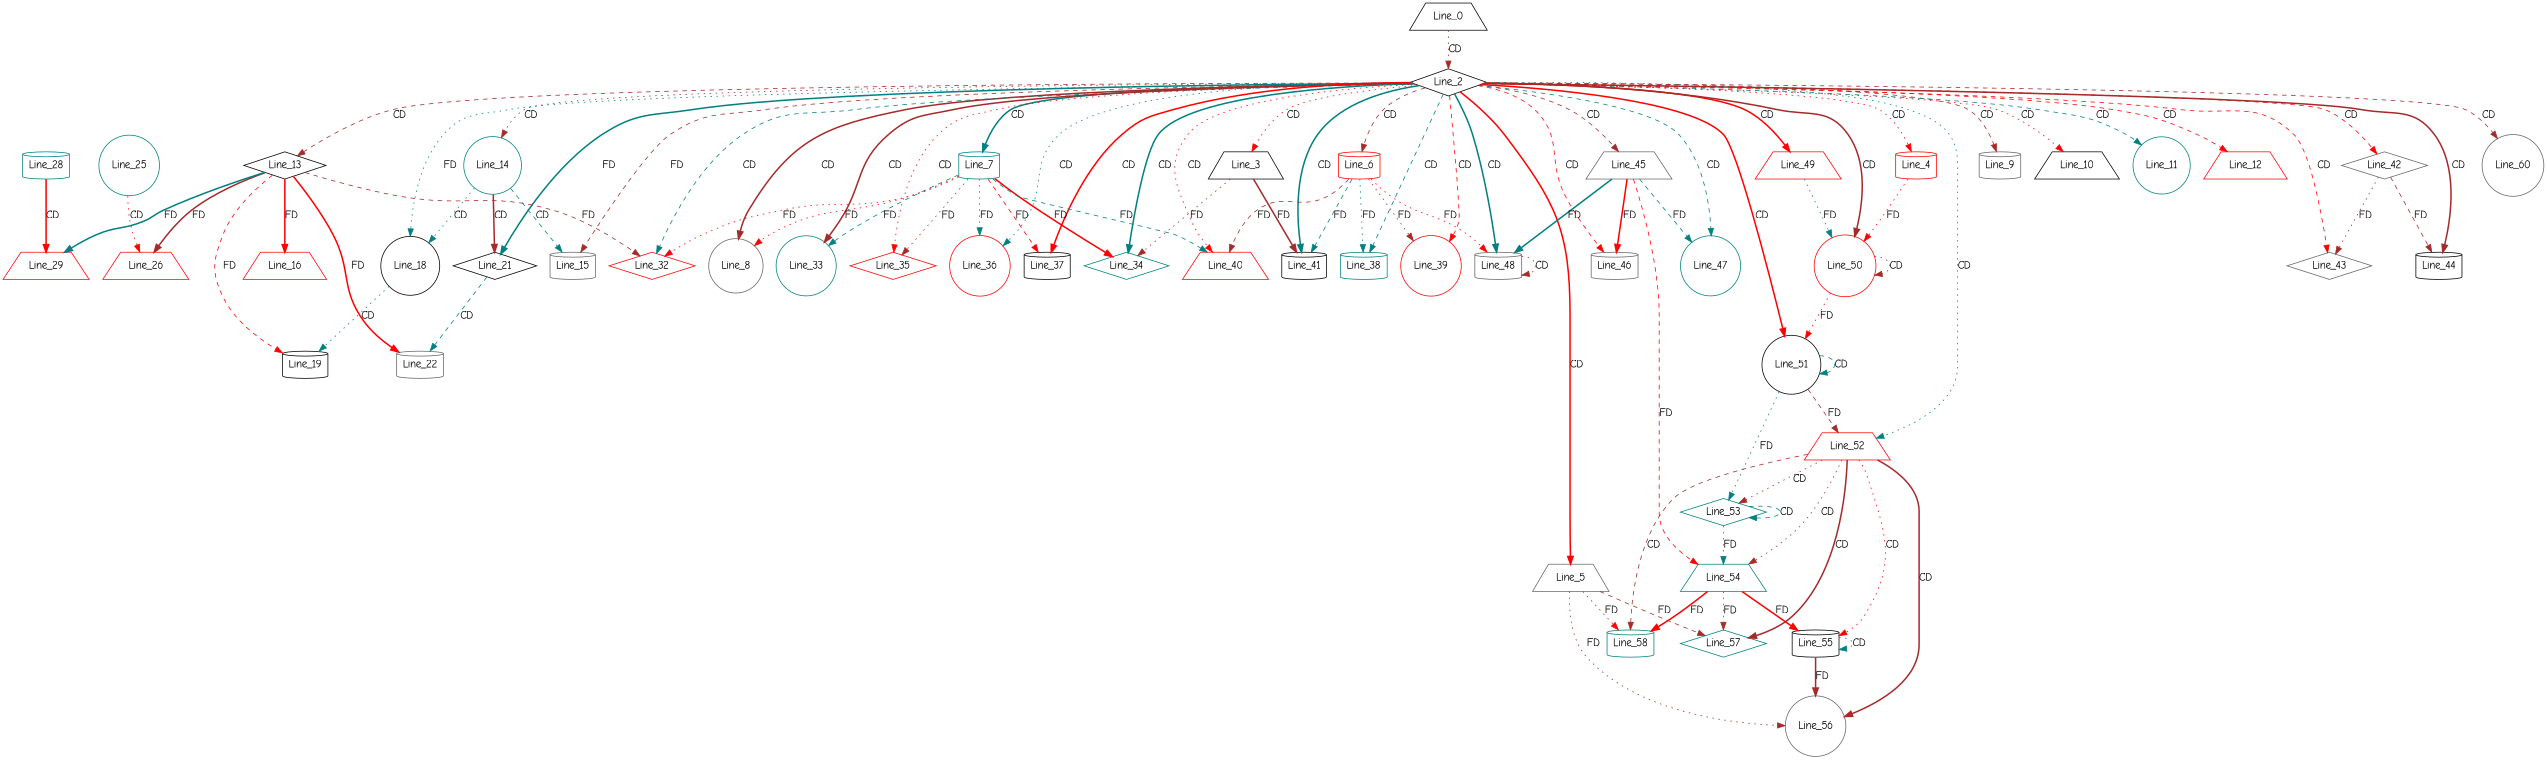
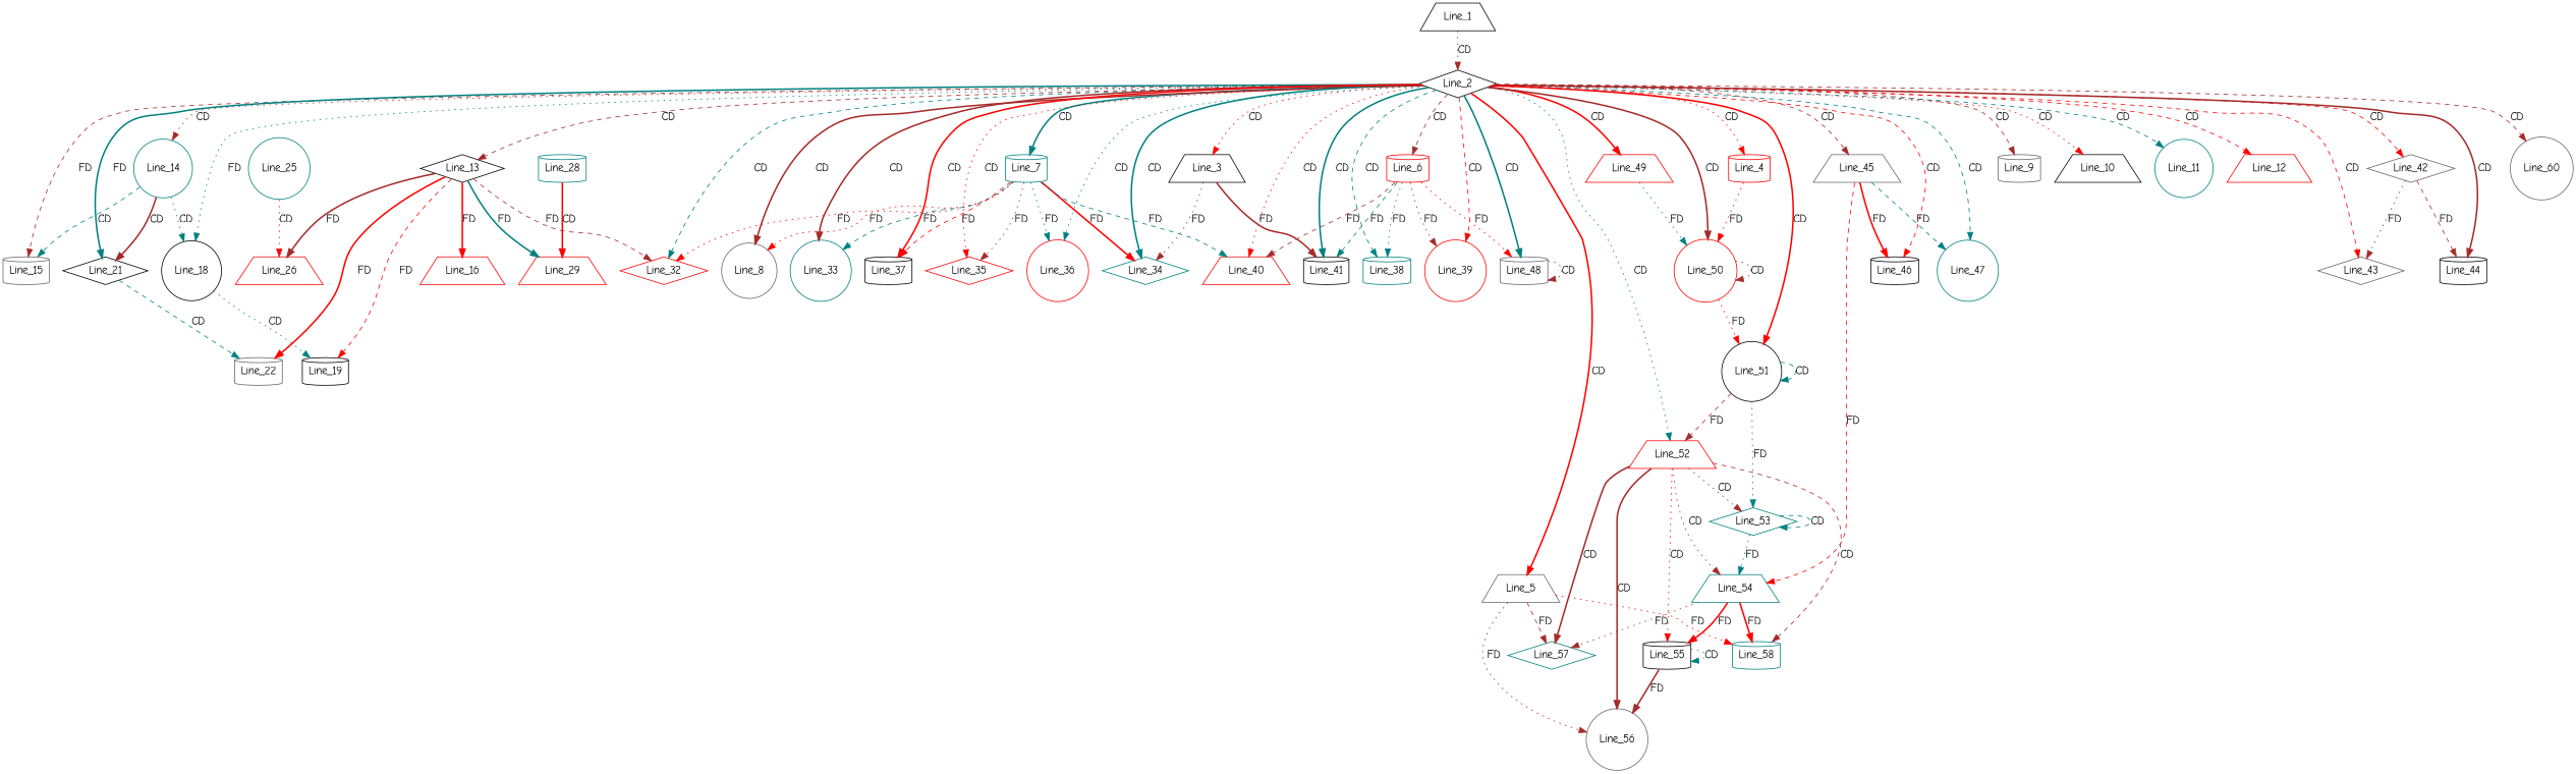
  digraph {
    fontname="Comic Neue"
    node [color=red fontname="Comic Neue" shape=cylinder]
    edge [color=brown fontname="Comic Neue" style=dotted]
-   Line_1 [color=black shape=trapezium label=Line_0]
+   Line_1 [color=black shape=trapezium]
    Line_2 [color=black shape=diamond]
    Line_3 [color=black shape=trapezium]
    Line_4
    Line_5 [color=gray40 shape=trapezium]
    Line_6
    Line_7 [color=teal]
    Line_8 [color=gray40 shape=circle]
    Line_9 [color=gray40]
    Line_10 [color=black shape=trapezium]
    Line_11 [color=teal shape=circle]
    Line_12 [shape=trapezium]
    Line_13 [color=black shape=diamond]
    Line_14 [color=teal shape=circle]
    Line_15 [color=gray40]
    Line_18 [color=black shape=circle]
    Line_21 [color=black shape=diamond]
    Line_32 [shape=diamond]
    Line_33 [color=teal shape=circle]
    Line_34 [color=teal shape=diamond]
    Line_35 [shape=diamond]
    Line_36 [shape=circle]
    Line_37 [color=black]
    Line_38 [color=teal]
    Line_39 [shape=circle]
    Line_40 [shape=trapezium]
    Line_41 [color=black]
    Line_42 [color=gray40 shape=diamond]
    Line_43 [color=gray40 shape=diamond]
    Line_44 [color=black]
    Line_45 [color=gray40 shape=trapezium]
-   Line_46 [color=gray40]
+   Line_46 [color=black]
    Line_47 [color=teal shape=circle]
    Line_48 [color=gray40]
    Line_49 [shape=trapezium]
    Line_50 [shape=circle]
    Line_51 [color=black shape=circle]
    Line_52 [shape=trapezium]
    Line_60 [color=gray40 shape=circle]
    Line_56 [color=gray40 shape=circle]
    Line_57 [color=teal shape=diamond]
    Line_58 [color=teal]
    Line_16 [shape=trapezium]
    Line_19 [color=black]
    Line_22 [color=gray40]
    Line_26 [shape=trapezium]
    Line_29 [shape=trapezium]
    Line_54 [color=teal shape=trapezium]
    Line_53 [color=teal shape=diamond]
    Line_55 [color=black]
    Line_25 [color=teal shape=circle]
    Line_28 [color=teal]
    Line_1 -> Line_2 [label=CD]
    Line_2 -> Line_3 [color=red label=CD]
    Line_2 -> Line_4 [color=red label=CD]
    Line_2 -> Line_5 [color=red label=CD style=bold]
    Line_2 -> Line_6 [label=CD style=dashed]
    Line_2 -> Line_7 [color=teal label=CD style=bold]
    Line_2 -> Line_8 [label=CD style=bold]
    Line_2 -> Line_9 [label=CD style=dashed]
    Line_2 -> Line_10 [color=red label=CD]
    Line_2 -> Line_11 [color=teal label=CD style=dashed]
    Line_2 -> Line_12 [color=red label=CD style=dashed]
    Line_2 -> Line_13 [label=CD style=dashed]
    Line_2 -> Line_14 [label=CD]
    Line_2 -> Line_15 [label=FD style=dashed]
    Line_2 -> Line_18 [color=teal label=FD]
    Line_2 -> Line_21 [color=teal label=FD style=bold]
    Line_2 -> Line_32 [color=teal label=CD style=dashed]
    Line_2 -> Line_33 [label=CD style=bold]
    Line_2 -> Line_34 [color=teal label=CD style=bold]
    Line_2 -> Line_35 [color=red label=CD]
    Line_2 -> Line_36 [color=teal label=CD]
    Line_2 -> Line_37 [color=red label=CD style=bold]
    Line_2 -> Line_38 [color=teal label=CD style=dashed]
    Line_2 -> Line_39 [color=red label=CD style=dashed]
    Line_2 -> Line_40 [color=red label=CD]
    Line_2 -> Line_41 [color=teal label=CD style=bold]
    Line_2 -> Line_42 [color=red label=CD style=dashed]
    Line_2 -> Line_43 [color=red label=CD style=dashed]
    Line_2 -> Line_44 [label=CD style=bold]
    Line_2 -> Line_45 [label=CD style=dashed]
    Line_2 -> Line_46 [color=red label=CD style=dashed]
    Line_2 -> Line_47 [color=teal label=CD style=dashed]
    Line_2 -> Line_48 [color=teal label=CD style=bold]
    Line_2 -> Line_49 [color=red label=CD style=bold]
    Line_2 -> Line_50 [label=CD style=bold]
    Line_2 -> Line_51 [color=red label=CD style=bold]
    Line_2 -> Line_52 [color=teal label=CD]
    Line_2 -> Line_60 [label=CD style=dashed]
    Line_3 -> Line_34 [label=FD]
    Line_3 -> Line_41 [label=FD style=bold]
    Line_4 -> Line_50 [color=red label=FD]
    Line_5 -> Line_56 [label=FD]
    Line_5 -> Line_57 [label=FD style=dashed]
    Line_5 -> Line_58 [color=red label=FD]
    Line_6 -> Line_38 [color=teal label=FD]
    Line_6 -> Line_39 [label=FD]
    Line_6 -> Line_40 [label=FD style=dashed]
    Line_6 -> Line_41 [color=teal label=FD style=dashed]
    Line_6 -> Line_48 [color=red label=FD]
    Line_7 -> Line_8 [color=red label=FD]
    Line_7 -> Line_32 [color=red label=FD]
    Line_7 -> Line_33 [color=teal label=FD style=dashed]
    Line_7 -> Line_34 [color=red label=FD style=bold]
    Line_7 -> Line_35 [label=FD]
    Line_7 -> Line_36 [color=teal label=FD]
    Line_7 -> Line_37 [color=red label=FD style=dashed]
    Line_7 -> Line_40 [color=teal label=FD style=dashed]
    Line_13 -> Line_32 [label=FD style=dashed]
    Line_13 -> Line_16 [color=red label=FD style=bold]
    Line_13 -> Line_19 [color=red label=FD style=dashed]
    Line_13 -> Line_22 [color=red label=FD style=bold]
    Line_13 -> Line_26 [label=FD style=bold]
    Line_13 -> Line_29 [color=teal label=FD style=bold]
    Line_14 -> Line_15 [color=teal label=CD style=dashed]
    Line_14 -> Line_18 [color=teal label=CD]
    Line_14 -> Line_21 [label=CD style=bold]
    Line_18 -> Line_19 [color=teal label=CD]
    Line_21 -> Line_22 [color=teal label=CD style=dashed]
    Line_42 -> Line_43 [label=FD]
    Line_42 -> Line_44 [label=FD style=dashed]
    Line_45 -> Line_46 [color=red label=FD style=bold]
    Line_45 -> Line_47 [color=teal label=FD style=dashed]
-   Line_45 -> Line_48 [color=teal label=FD style=bold]
    Line_45 -> Line_54 [color=red label=FD style=dashed]
    Line_48 -> Line_48 [label=CD]
    Line_49 -> Line_50 [color=teal label=FD]
    Line_50 -> Line_50 [label=CD]
    Line_50 -> Line_51 [color=red label=FD]
    Line_51 -> Line_51 [color=teal label=CD style=dashed]
    Line_51 -> Line_52 [label=FD style=dashed]
    Line_51 -> Line_53 [color=teal label=FD]
    Line_52 -> Line_56 [label=CD style=bold]
    Line_52 -> Line_57 [label=CD style=bold]
    Line_52 -> Line_58 [label=CD style=dashed]
    Line_52 -> Line_54 [label=CD]
    Line_52 -> Line_53 [label=CD]
    Line_52 -> Line_55 [color=red label=CD]
    Line_54 -> Line_57 [label=FD]
    Line_54 -> Line_58 [color=red label=FD style=bold]
    Line_54 -> Line_55 [color=red label=FD style=bold]
    Line_53 -> Line_54 [color=teal label=FD]
    Line_53 -> Line_53 [color=teal label=CD style=dashed]
    Line_55 -> Line_56 [label=FD style=bold]
    Line_55 -> Line_55 [color=teal label=CD]
    Line_25 -> Line_26 [color=red label=CD]
    Line_28 -> Line_29 [color=red label=CD style=bold]
  }
